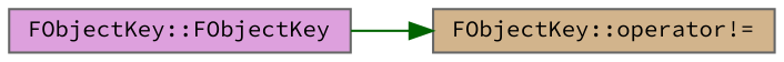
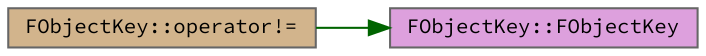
  digraph {
    rankdir=LR
    fontname="Source Code Pro"
    node [fontname="Source Code Pro" fontsize=10 shape=box style=filled]
    n1 [color=gray40 fillcolor=tan fontcolor=black height=0.2 label="FObjectKey::operator!=" width=0.4]
    n2 [color=grey40 fillcolor=plum height=0.2 label="FObjectKey::FObjectKey" width=0.4]
-   n2 -> n1 [color=darkgreen fontname="Source Code Pro" fontsize=10 labelfontname=Helvetica labelfontsize=10 style=solid]
+   n1 -> n2 [color=darkgreen fontname="Source Code Pro" fontsize=10 labelfontname=Helvetica labelfontsize=10 style=solid]
  }
